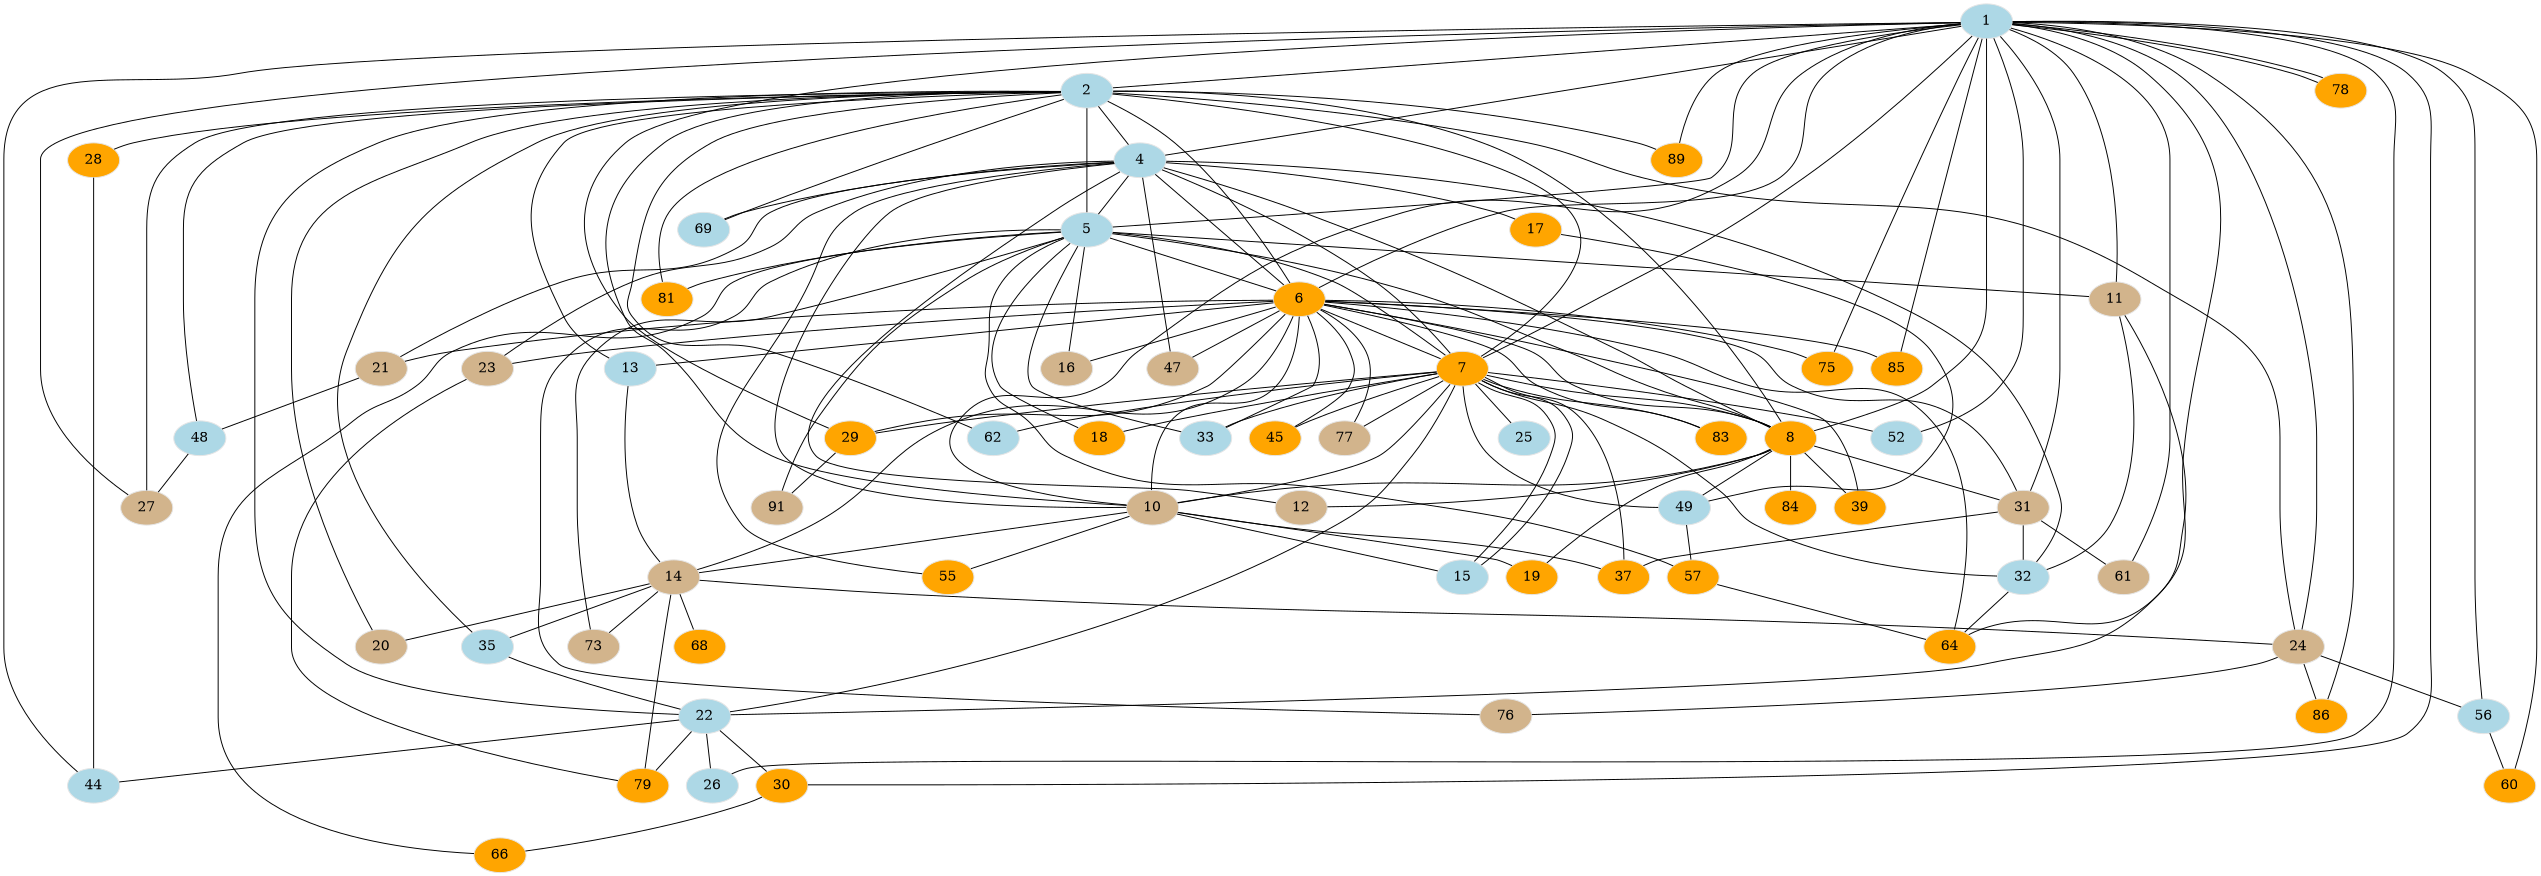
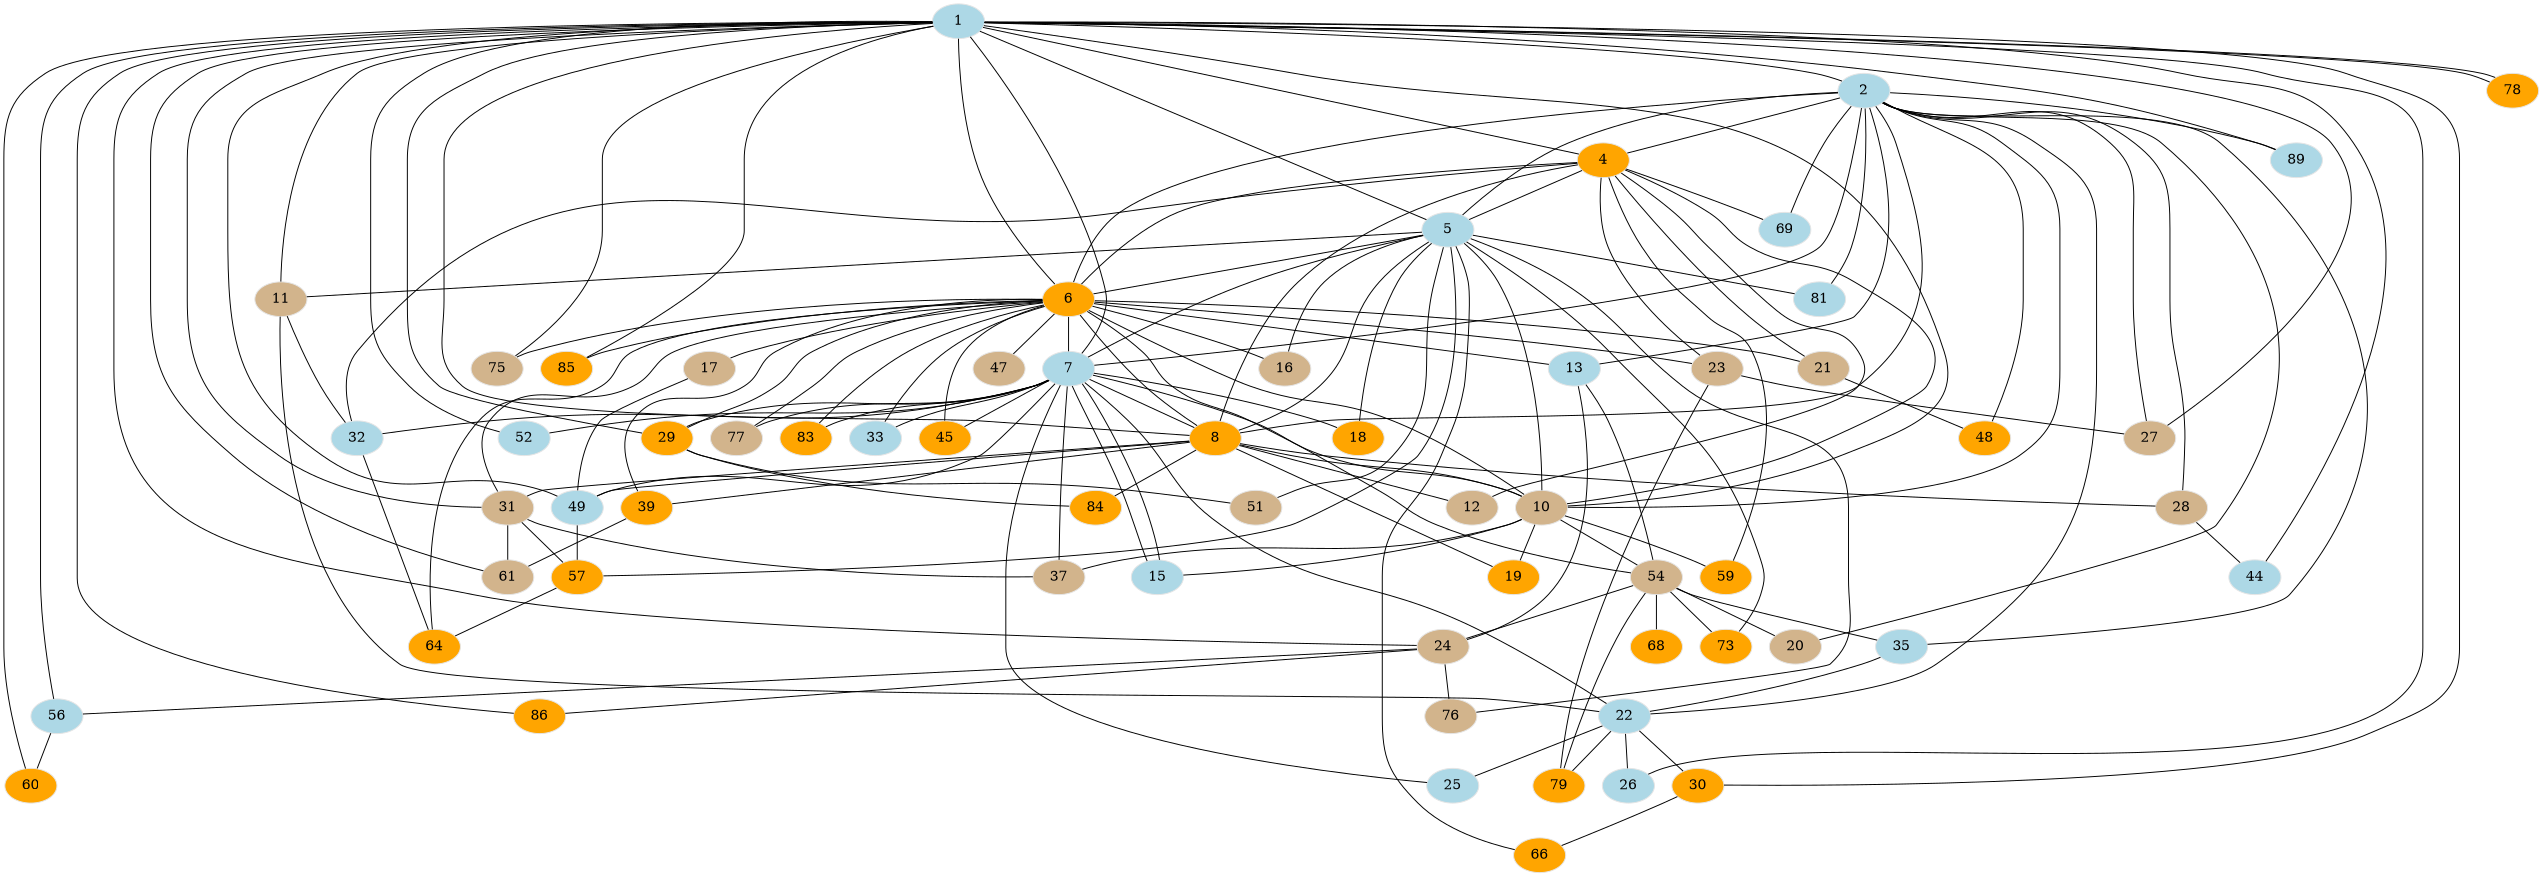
  graph {
    node [color=gray90 fillcolor=lightblue style=filled]
    1 [super="+36"]
    2 [super="+3"]
-   4 [super="+38"]
+   4 [fillcolor=orange super="+38"]
    5 [super="+50"]
    6 [fillcolor=orange super="+9"]
-   7 [fillcolor=orange super="+53"]
+   7 [super="+53"]
    8 [fillcolor=orange super="+54"]
    10 [fillcolor=tan super="+43"]
    11 [fillcolor=tan super="+67"]
    24 [fillcolor=tan super="+58"]
    26
    27 [fillcolor=tan]
    29 [fillcolor=orange super="+34"]
    30 [fillcolor=orange]
    31 [fillcolor=tan super="+74"]
    44
    49
    52
    56
    60 [fillcolor=orange]
    61 [fillcolor=tan]
-   75 [fillcolor=orange]
+   75 [fillcolor=tan]
    78 [fillcolor=orange]
    85 [fillcolor=orange]
    86 [fillcolor=orange]
-   89 [fillcolor=orange]
+   89
    13 [super="+40"]
    20 [fillcolor=tan super="+41"]
    22 [super="+46"]
-   28 [fillcolor=orange]
+   28 [fillcolor=tan]
    35
-   48
-   62
+   48 [fillcolor=orange]
    69
-   81 [fillcolor=orange]
+   81
    12 [fillcolor=tan]
-   17 [fillcolor=orange super="+87"]
+   17 [fillcolor=tan super="+87"]
    21 [fillcolor=tan]
    23 [fillcolor=tan]
    32 [super="+80"]
    47 [fillcolor=tan]
-   55 [fillcolor=orange]
+   55 [fillcolor=orange label=59]
    16 [fillcolor=tan super="+82"]
    18 [fillcolor=orange]
-   51 [fillcolor=tan label=91]
+   51 [fillcolor=tan]
    57 [fillcolor=orange super="+65"]
    66 [fillcolor=orange]
-   73 [fillcolor=tan]
+   73 [fillcolor=orange]
    76 [fillcolor=tan]
-   14 [fillcolor=tan super="+59"]
+   14 [fillcolor=tan super="+59" label=54]
    33 [super="+63"]
    39 [fillcolor=orange super="+70"]
    45 [fillcolor=orange]
    64 [fillcolor=orange super="+72"]
    77 [fillcolor=tan]
    83 [fillcolor=orange]
    15 [super="+42"]
    25
-   37 [fillcolor=orange super="+71"]
+   37 [fillcolor=tan super="+71"]
    19 [fillcolor=orange super="+88"]
    84 [fillcolor=orange]
    79 [fillcolor=orange super="+90"]
    68 [fillcolor=orange]
    1 -- 2 [weight=2]
    1 -- 4
    1 -- 5
    1 -- 6 [weight=2]
    1 -- 7
    1 -- 8 [weight=2]
    1 -- 10
    1 -- 11
    1 -- 24
    1 -- 26
    1 -- 27
    1 -- 29
    1 -- 30
    1 -- 31
    1 -- 44
-   1 -- 64
+   1 -- 49
    1 -- 52
    1 -- 56
    1 -- 60
    1 -- 61
    1 -- 75
    1 -- 78
    1 -- 78
    1 -- 85
    1 -- 86
    1 -- 89
    2 -- 4 [weight=2]
    2 -- 5 [weight=3]
    2 -- 6 [weight=4]
    2 -- 7 [weight=2]
    2 -- 8 [weight=2]
    2 -- 10 [weight=2]
-   2 -- 24
+   13 -- 24
    2 -- 27
    2 -- 89
    2 -- 13
    2 -- 20 [weight=2]
    2 -- 22
    2 -- 28
    2 -- 35
    2 -- 48
-   2 -- 62
    2 -- 69
    2 -- 81
    4 -- 5
    4 -- 6 [weight=2]
-   4 -- 7 [weight=2]
    4 -- 8
    4 -- 10
    4 -- 69
    4 -- 12
-   4 -- 17
+   6 -- 17
    4 -- 21
    4 -- 23
    4 -- 32
-   4 -- 47
    4 -- 55
    5 -- 6 [weight=2]
    5 -- 7
    5 -- 8
-   5 -- 33
+   5 -- 10
    5 -- 11
    5 -- 81
    5 -- 16
    5 -- 18
    5 -- 51
    5 -- 57
    5 -- 66
    5 -- 73
    5 -- 76
    6 -- 7 [weight=2]
    6 -- 8 [weight=2]
    6 -- 10 [weight=2]
    6 -- 29
    6 -- 31
    6 -- 75
    6 -- 85
    6 -- 13 [weight=2]
    6 -- 21
    6 -- 23
    6 -- 47
    6 -- 16
    6 -- 14
    6 -- 33 [weight=2]
    6 -- 39
    6 -- 45
    6 -- 64 [weight=2]
    6 -- 77
    6 -- 83
    7 -- 8
    7 -- 10
    7 -- 29
    7 -- 49
    7 -- 52
    7 -- 22
-   7 -- 62
    7 -- 32
    7 -- 18
    7 -- 33
    7 -- 45
    7 -- 77
    7 -- 83
    7 -- 15
    7 -- 15
    7 -- 25
    7 -- 37
    8 -- 10
    8 -- 31
    8 -- 49
+   8 -- 28
    8 -- 12
    8 -- 39
    8 -- 19
    8 -- 84
    10 -- 55
    10 -- 14
    10 -- 15
    10 -- 37
    10 -- 19 [weight=2]
    11 -- 22
    11 -- 32
    24 -- 56
    24 -- 86
    24 -- 76
    29 -- 51
+   29 -- 84
    30 -- 66
    31 -- 61
-   31 -- 32
+   31 -- 57
    31 -- 37
    49 -- 57
    56 -- 60
    13 -- 14
    22 -- 26
    22 -- 30
-   22 -- 44
+   22 -- 25
    22 -- 79
    28 -- 44
    35 -- 22
    17 -- 49
    21 -- 48
-   48 -- 27
+   23 -- 27
    23 -- 79
    32 -- 64
    57 -- 64
    14 -- 24
    14 -- 20
    14 -- 35
    14 -- 73
    14 -- 79
    14 -- 68 [weight=2]
+   39 -- 61
  }
